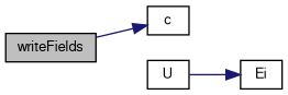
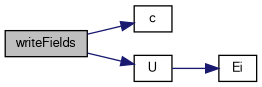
  digraph {
    rankdir=LR
    node [color=black fontname=FreeSans fontsize=10 shape=record]
    edge [color=midnightblue fontname=FreeSans fontsize=10 labelfontname=FreeSans labelfontsize=10 style=solid]
    n1 [fillcolor=grey75 fontcolor=black height=0.2 label=writeFields style=filled width=0.4]
    n2 [height=0.2 label=c width=0.4]
    n3 [height=0.2 label=U width=0.4]
    n4 [height=0.2 label=Ei width=0.4]
    n1 -> n2
+   n1 -> n3
    n3 -> n4
  }
